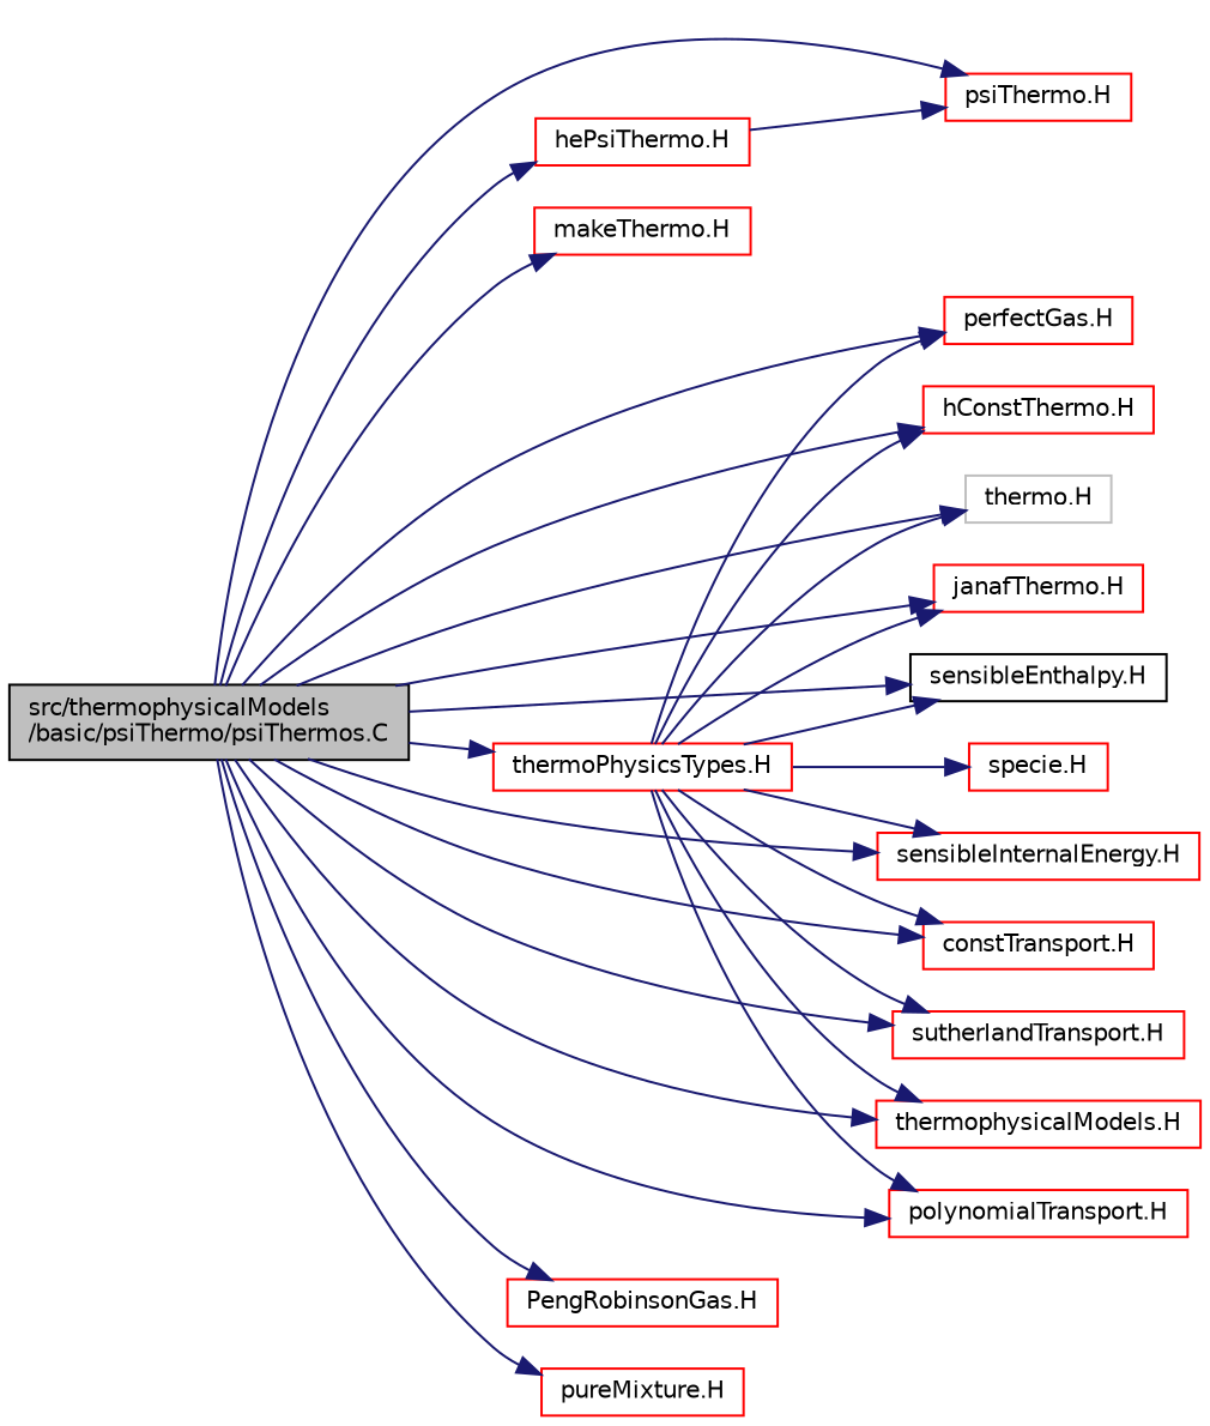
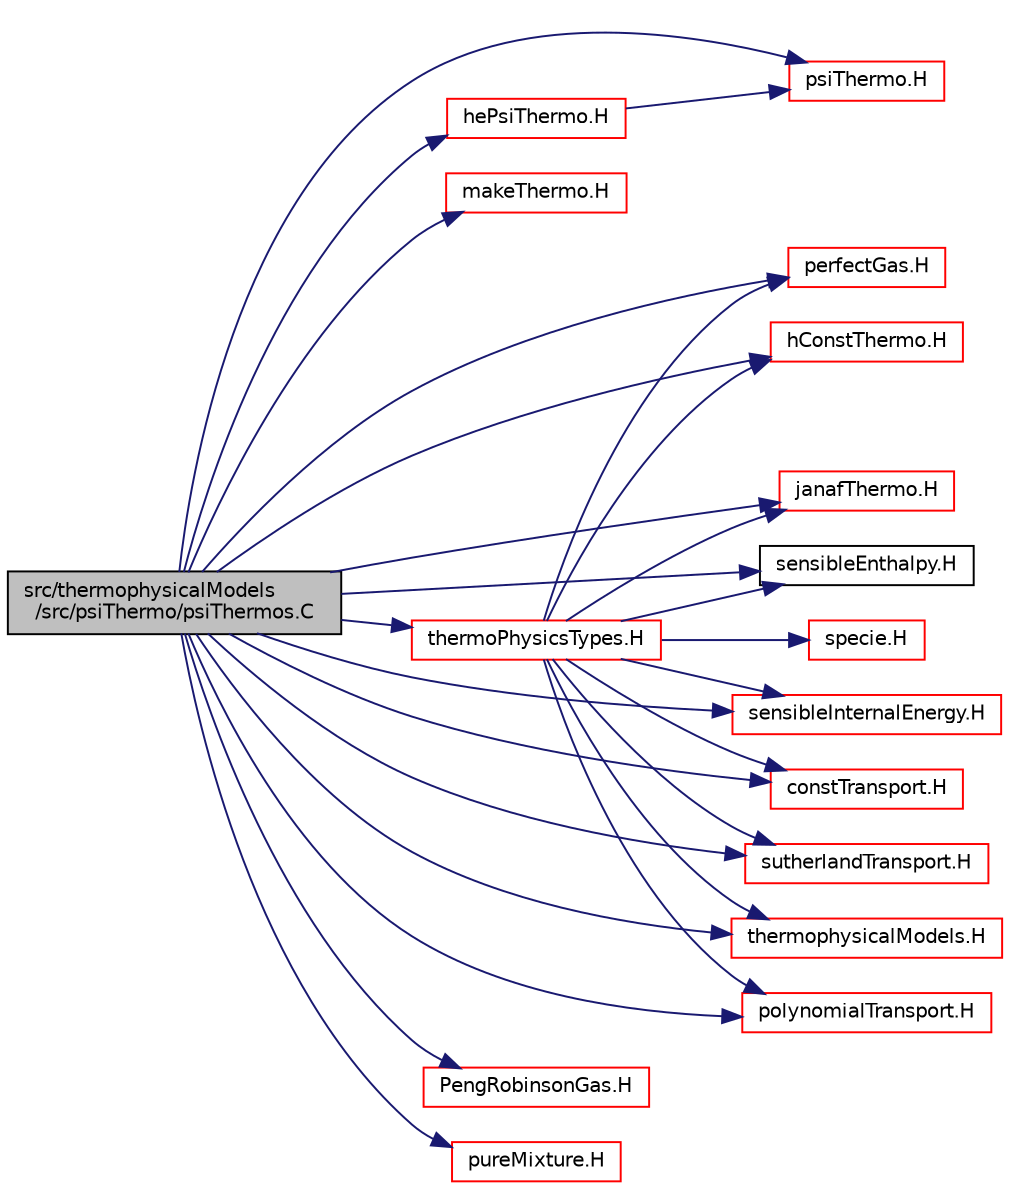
  digraph {
    rankdir=LR
    node [color=red fontname=Helvetica fontsize=10 shape=record]
    edge [color=midnightblue fontname=Helvetica fontsize=10 labelfontname=Helvetica labelfontsize=10 style=solid]
-   n1 [color=black fillcolor=grey75 fontcolor=black height=0.2 label="src/thermophysicalModels\l/basic/psiThermo/psiThermos.C" style=filled width=0.4]
+   n1 [color=black fillcolor=grey75 fontcolor=black height=0.2 label="src/thermophysicalModels\l/src/psiThermo/psiThermos.C" style=filled width=0.4]
    n2 [height=0.2 label="psiThermo.H" width=0.4]
    n3 [height=0.2 label="makeThermo.H" width=0.4]
    n4 [height=0.2 label="perfectGas.H" width=0.4]
    n5 [height=0.2 label="PengRobinsonGas.H" width=0.4]
    n6 [height=0.2 label="hConstThermo.H" width=0.4]
-   n7 [color=grey75 height=0.2 label="thermo.H" width=0.4]
    n8 [height=0.2 label="janafThermo.H" width=0.4]
    n9 [color=black height=0.2 label="sensibleEnthalpy.H" width=0.4]
    n10 [height=0.2 label="sensibleInternalEnergy.H" width=0.4]
    n11 [height=0.2 label="constTransport.H" width=0.4]
    n12 [height=0.2 label="sutherlandTransport.H" width=0.4]
    n13 [height=0.2 label="thermophysicalModels.H" width=0.4]
    n14 [height=0.2 label="polynomialTransport.H" width=0.4]
    n15 [height=0.2 label="hePsiThermo.H" width=0.4]
    n16 [height=0.2 label="pureMixture.H" width=0.4]
    n17 [height=0.2 label="thermoPhysicsTypes.H" width=0.4]
    n18 [height=0.2 label="specie.H" width=0.4]
    n1 -> n2
    n1 -> n3
    n1 -> n4
    n1 -> n5
    n1 -> n6
-   n1 -> n7
    n1 -> n8
    n1 -> n9
    n1 -> n10
    n1 -> n11
    n1 -> n12
    n1 -> n13
    n1 -> n14
    n1 -> n15
    n1 -> n16
    n1 -> n17
    n15 -> n2
    n17 -> n4
    n17 -> n6
-   n17 -> n7
    n17 -> n8
    n17 -> n9
    n17 -> n10
    n17 -> n11
    n17 -> n12
    n17 -> n13
    n17 -> n14
    n17 -> n18
  }
